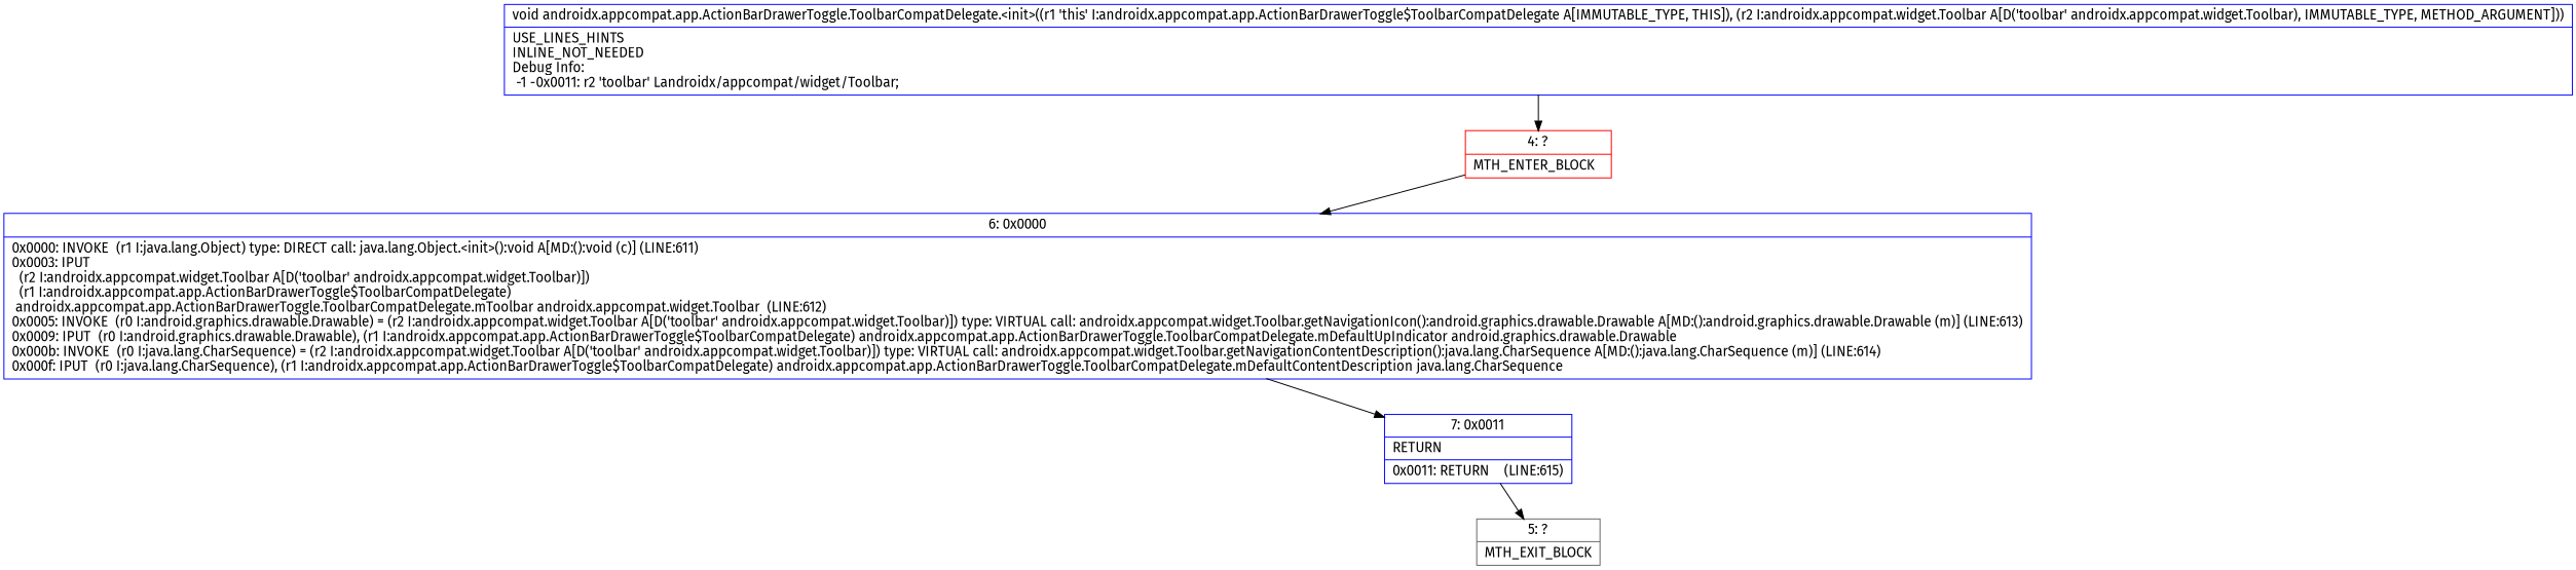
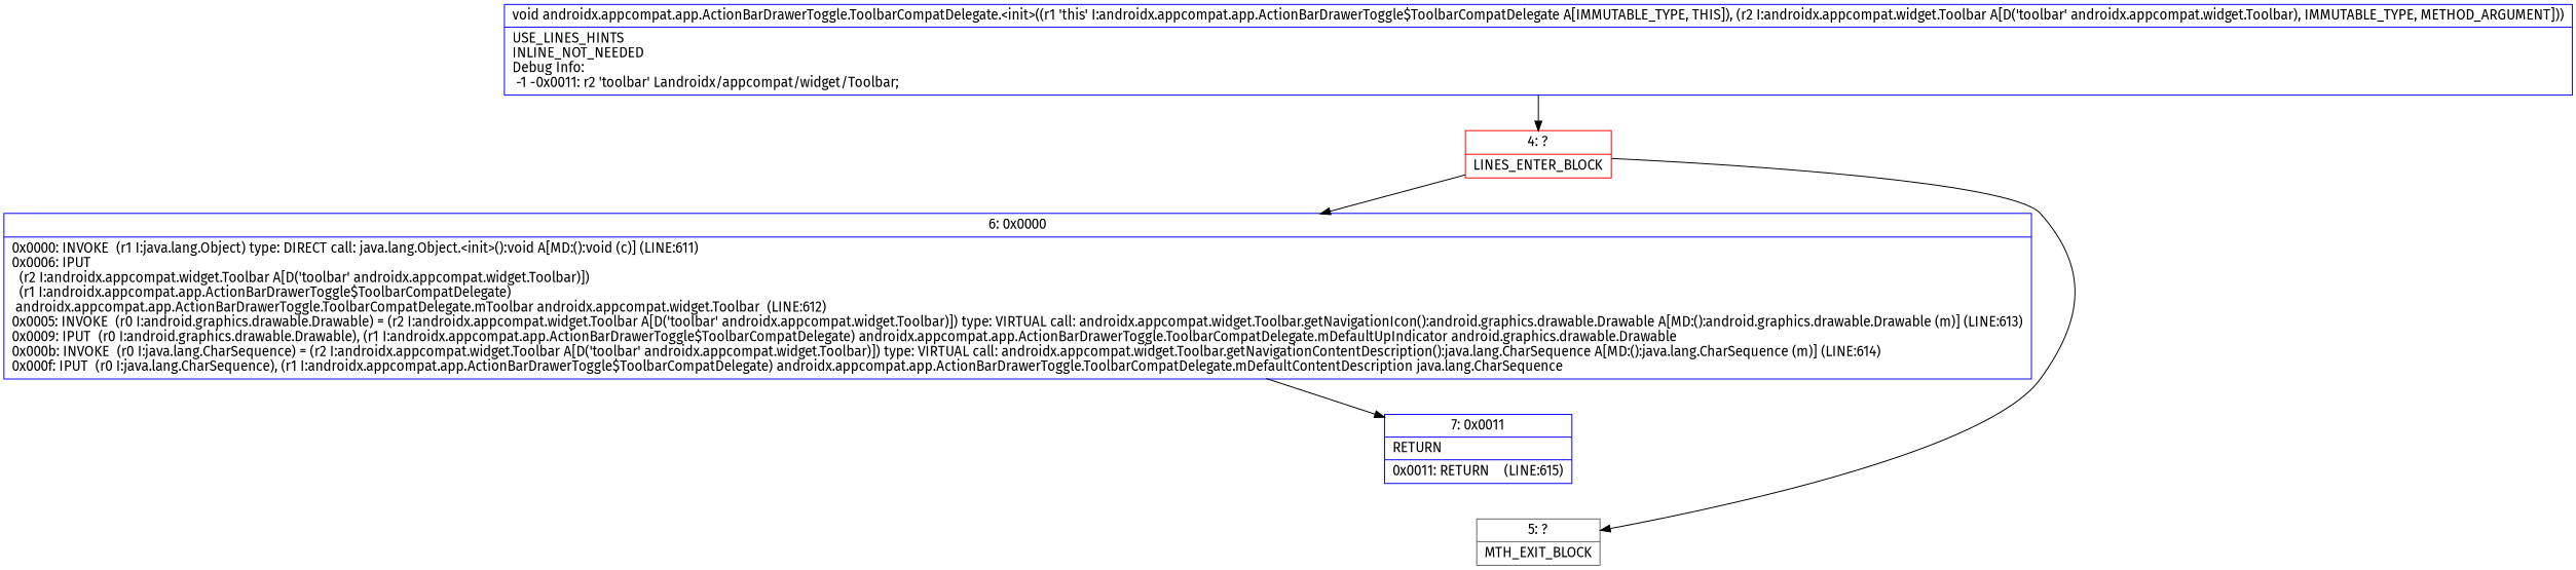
  digraph {
    fontname="Fira Sans"
    node [color=blue fontname="Fira Sans" shape=record]
    edge [fontname="Fira Sans"]
-   n1 [color=red label="{4\:\ ?|MTH_ENTER_BLOCK\l}"]
-   n2 [label="{6\:\ 0x0000|0x0000: INVOKE  (r1 I:java.lang.Object) type: DIRECT call: java.lang.Object.\<init\>():void A[MD:():void (c)] (LINE:611)\l0x0003: IPUT  \l  (r2 I:androidx.appcompat.widget.Toolbar A[D('toolbar' androidx.appcompat.widget.Toolbar)])\l  (r1 I:androidx.appcompat.app.ActionBarDrawerToggle$ToolbarCompatDelegate)\l androidx.appcompat.app.ActionBarDrawerToggle.ToolbarCompatDelegate.mToolbar androidx.appcompat.widget.Toolbar  (LINE:612)\l0x0005: INVOKE  (r0 I:android.graphics.drawable.Drawable) = (r2 I:androidx.appcompat.widget.Toolbar A[D('toolbar' androidx.appcompat.widget.Toolbar)]) type: VIRTUAL call: androidx.appcompat.widget.Toolbar.getNavigationIcon():android.graphics.drawable.Drawable A[MD:():android.graphics.drawable.Drawable (m)] (LINE:613)\l0x0009: IPUT  (r0 I:android.graphics.drawable.Drawable), (r1 I:androidx.appcompat.app.ActionBarDrawerToggle$ToolbarCompatDelegate) androidx.appcompat.app.ActionBarDrawerToggle.ToolbarCompatDelegate.mDefaultUpIndicator android.graphics.drawable.Drawable \l0x000b: INVOKE  (r0 I:java.lang.CharSequence) = (r2 I:androidx.appcompat.widget.Toolbar A[D('toolbar' androidx.appcompat.widget.Toolbar)]) type: VIRTUAL call: androidx.appcompat.widget.Toolbar.getNavigationContentDescription():java.lang.CharSequence A[MD:():java.lang.CharSequence (m)] (LINE:614)\l0x000f: IPUT  (r0 I:java.lang.CharSequence), (r1 I:androidx.appcompat.app.ActionBarDrawerToggle$ToolbarCompatDelegate) androidx.appcompat.app.ActionBarDrawerToggle.ToolbarCompatDelegate.mDefaultContentDescription java.lang.CharSequence \l}"]
+   n1 [color=red label="{4\:\ ?|LINES_ENTER_BLOCK\l}"]
+   n2 [label="{6\:\ 0x0000|0x0000: INVOKE  (r1 I:java.lang.Object) type: DIRECT call: java.lang.Object.\<init\>():void A[MD:():void (c)] (LINE:611)\l0x0006: IPUT  \l  (r2 I:androidx.appcompat.widget.Toolbar A[D('toolbar' androidx.appcompat.widget.Toolbar)])\l  (r1 I:androidx.appcompat.app.ActionBarDrawerToggle$ToolbarCompatDelegate)\l androidx.appcompat.app.ActionBarDrawerToggle.ToolbarCompatDelegate.mToolbar androidx.appcompat.widget.Toolbar  (LINE:612)\l0x0005: INVOKE  (r0 I:android.graphics.drawable.Drawable) = (r2 I:androidx.appcompat.widget.Toolbar A[D('toolbar' androidx.appcompat.widget.Toolbar)]) type: VIRTUAL call: androidx.appcompat.widget.Toolbar.getNavigationIcon():android.graphics.drawable.Drawable A[MD:():android.graphics.drawable.Drawable (m)] (LINE:613)\l0x0009: IPUT  (r0 I:android.graphics.drawable.Drawable), (r1 I:androidx.appcompat.app.ActionBarDrawerToggle$ToolbarCompatDelegate) androidx.appcompat.app.ActionBarDrawerToggle.ToolbarCompatDelegate.mDefaultUpIndicator android.graphics.drawable.Drawable \l0x000b: INVOKE  (r0 I:java.lang.CharSequence) = (r2 I:androidx.appcompat.widget.Toolbar A[D('toolbar' androidx.appcompat.widget.Toolbar)]) type: VIRTUAL call: androidx.appcompat.widget.Toolbar.getNavigationContentDescription():java.lang.CharSequence A[MD:():java.lang.CharSequence (m)] (LINE:614)\l0x000f: IPUT  (r0 I:java.lang.CharSequence), (r1 I:androidx.appcompat.app.ActionBarDrawerToggle$ToolbarCompatDelegate) androidx.appcompat.app.ActionBarDrawerToggle.ToolbarCompatDelegate.mDefaultContentDescription java.lang.CharSequence \l}"]
    n3 [label="{7\:\ 0x0011|RETURN\l|0x0011: RETURN    (LINE:615)\l}"]
    n4 [color=gray40 label="{5\:\ ?|MTH_EXIT_BLOCK\l}"]
    n5 [label="{void androidx.appcompat.app.ActionBarDrawerToggle.ToolbarCompatDelegate.\<init\>((r1 'this' I:androidx.appcompat.app.ActionBarDrawerToggle$ToolbarCompatDelegate A[IMMUTABLE_TYPE, THIS]), (r2 I:androidx.appcompat.widget.Toolbar A[D('toolbar' androidx.appcompat.widget.Toolbar), IMMUTABLE_TYPE, METHOD_ARGUMENT]))  | USE_LINES_HINTS\lINLINE_NOT_NEEDED\lDebug Info:\l  \-1 \-0x0011: r2 'toolbar' Landroidx\/appcompat\/widget\/Toolbar;\l}"]
    n1 -> n2
    n2 -> n3
-   n3 -> n4
+   n1 -> n4
    n5 -> n1
  }
